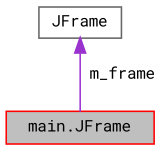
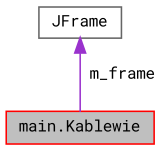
  digraph {
    fontname="Roboto Mono"
    node [fontname="Roboto Mono" fontsize=10 shape=record style=filled]
-   n1 [color=red fillcolor=grey75 fontcolor=black height=0.2 label="main.JFrame" width=0.4]
+   n1 [color=red fillcolor=grey75 fontcolor=black height=0.2 label="main.Kablewie" width=0.4]
    n2 [color=gray40 fillcolor=white height=0.2 label=JFrame width=0.4]
    n2 -> n1 [color=darkorchid3 dir=back fontname="Roboto Mono" fontsize=10 label=" m_frame" labelfontname=Helvetica labelfontsize=10 style=solid]
  }
